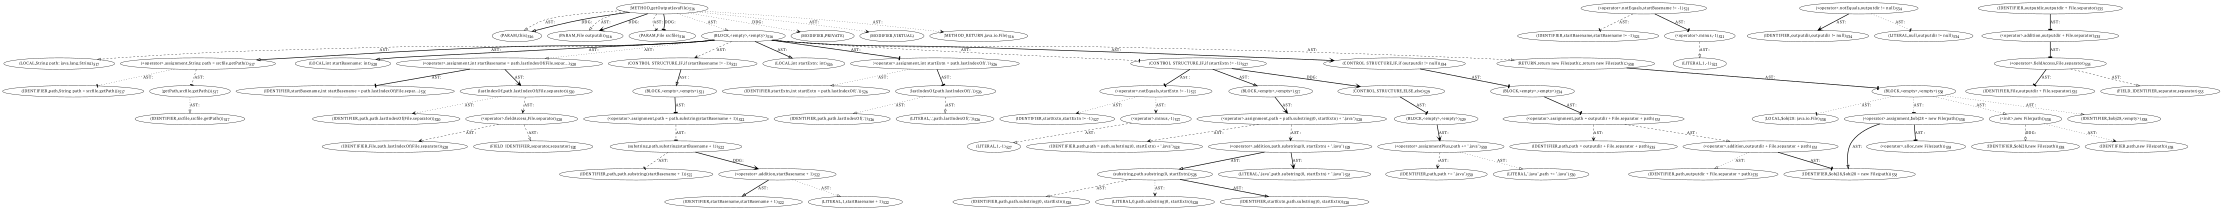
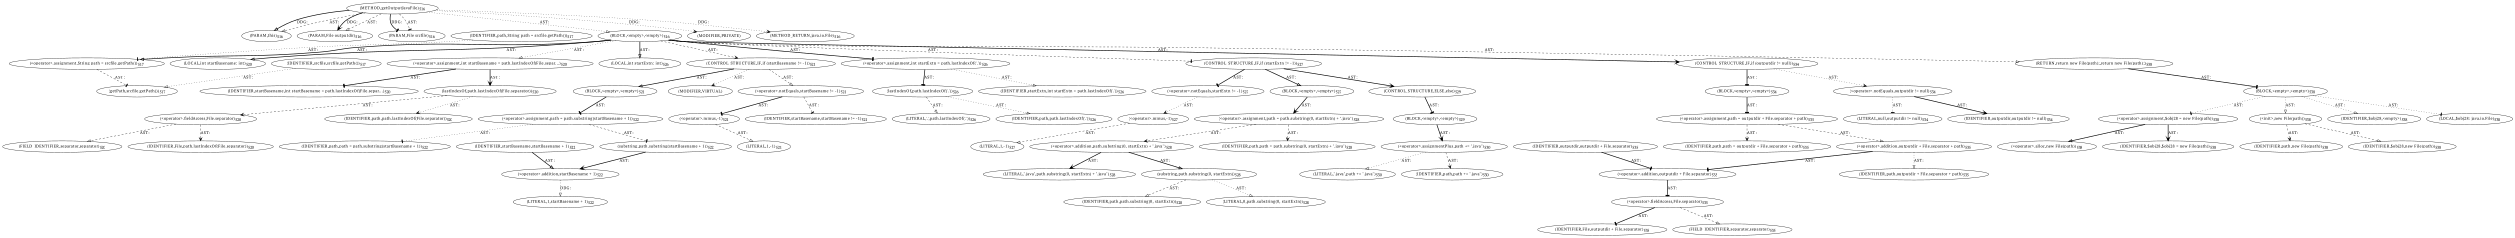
  digraph {
    fontname="PT Serif"
    node [fontname="PT Serif"]
    edge [arrowhead=onormal fontname="PT Serif" style=bold]
    n1 [label=<(METHOD,getOutputJavaFile)<SUB>516</SUB>>]
    n2 [label=<(PARAM,this)<SUB>516</SUB>>]
    n3 [label=<(PARAM,File outputdir)<SUB>516</SUB>>]
    n4 [label=<(PARAM,File srcfile)<SUB>516</SUB>>]
    n5 [label=<(BLOCK,&lt;empty&gt;,&lt;empty&gt;)<SUB>516</SUB>>]
    n6 [label=<(MODIFIER,PRIVATE)>]
    n7 [label=<(MODIFIER,VIRTUAL)>]
    n8 [label=<(METHOD_RETURN,java.io.File)<SUB>516</SUB>>]
-   n9 [label=<(LOCAL,String path: java.lang.String)<SUB>517</SUB>>]
    n10 [label=<(&lt;operator&gt;.assignment,String path = srcfile.getPath())<SUB>517</SUB>>]
    n11 [label=<(LOCAL,int startBasename: int)<SUB>520</SUB>>]
    n12 [label=<(&lt;operator&gt;.assignment,int startBasename = path.lastIndexOf(File.separ...)<SUB>520</SUB>>]
    n13 [label=<(CONTROL_STRUCTURE,IF,if (startBasename != -1))<SUB>521</SUB>>]
    n14 [label=<(LOCAL,int startExtn: int)<SUB>526</SUB>>]
    n15 [label=<(&lt;operator&gt;.assignment,int startExtn = path.lastIndexOf('.'))<SUB>526</SUB>>]
    n16 [label=<(CONTROL_STRUCTURE,IF,if (startExtn != -1))<SUB>527</SUB>>]
    n17 [label=<(CONTROL_STRUCTURE,IF,if (outputdir != null))<SUB>534</SUB>>]
    n18 [label=<(RETURN,return new File(path);,return new File(path);)<SUB>538</SUB>>]
    n19 [label=<(IDENTIFIER,path,String path = srcfile.getPath())<SUB>517</SUB>>]
    n20 [label=<(getPath,srcfile.getPath())<SUB>517</SUB>>]
    n21 [label=<(IDENTIFIER,startBasename,int startBasename = path.lastIndexOf(File.separ...)<SUB>520</SUB>>]
    n22 [label=<(lastIndexOf,path.lastIndexOf(File.separator))<SUB>520</SUB>>]
    n23 [label=<(&lt;operator&gt;.notEquals,startBasename != -1)<SUB>521</SUB>>]
    n24 [label=<(BLOCK,&lt;empty&gt;,&lt;empty&gt;)<SUB>521</SUB>>]
    n25 [label=<(IDENTIFIER,startExtn,int startExtn = path.lastIndexOf('.'))<SUB>526</SUB>>]
    n26 [label=<(lastIndexOf,path.lastIndexOf('.'))<SUB>526</SUB>>]
    n27 [label=<(&lt;operator&gt;.notEquals,startExtn != -1)<SUB>527</SUB>>]
    n28 [label=<(BLOCK,&lt;empty&gt;,&lt;empty&gt;)<SUB>527</SUB>>]
    n29 [label=<(CONTROL_STRUCTURE,ELSE,else)<SUB>529</SUB>>]
    n30 [label=<(&lt;operator&gt;.notEquals,outputdir != null)<SUB>534</SUB>>]
    n31 [label=<(BLOCK,&lt;empty&gt;,&lt;empty&gt;)<SUB>534</SUB>>]
    n32 [label=<(BLOCK,&lt;empty&gt;,&lt;empty&gt;)<SUB>538</SUB>>]
    n33 [label=<(IDENTIFIER,srcfile,srcfile.getPath())<SUB>517</SUB>>]
    n34 [label=<(IDENTIFIER,path,path.lastIndexOf(File.separator))<SUB>520</SUB>>]
    n35 [label=<(&lt;operator&gt;.fieldAccess,File.separator)<SUB>520</SUB>>]
    n36 [label=<(IDENTIFIER,File,path.lastIndexOf(File.separator))<SUB>520</SUB>>]
    n37 [label=<(FIELD_IDENTIFIER,separator,separator)<SUB>520</SUB>>]
    n38 [label=<(IDENTIFIER,startBasename,startBasename != -1)<SUB>521</SUB>>]
    n39 [label=<(&lt;operator&gt;.minus,-1)<SUB>521</SUB>>]
    n40 [label=<(&lt;operator&gt;.assignment,path = path.substring(startBasename + 1))<SUB>522</SUB>>]
    n41 [label=<(LITERAL,1,-1)<SUB>521</SUB>>]
+   n42 [label=<(IDENTIFIER,path,path = path.substring(startBasename + 1))<SUB>522</SUB>>]
    n43 [label=<(substring,path.substring(startBasename + 1))<SUB>522</SUB>>]
-   n44 [label=<(IDENTIFIER,path,path.substring(startBasename + 1))<SUB>522</SUB>>]
    n45 [label=<(&lt;operator&gt;.addition,startBasename + 1)<SUB>522</SUB>>]
    n46 [label=<(IDENTIFIER,startBasename,startBasename + 1)<SUB>522</SUB>>]
    n47 [label=<(LITERAL,1,startBasename + 1)<SUB>522</SUB>>]
    n48 [label=<(IDENTIFIER,path,path.lastIndexOf('.'))<SUB>526</SUB>>]
    n49 [label=<(LITERAL,'.',path.lastIndexOf('.'))<SUB>526</SUB>>]
-   n50 [label=<(IDENTIFIER,startExtn,startExtn != -1)<SUB>527</SUB>>]
    n51 [label=<(&lt;operator&gt;.minus,-1)<SUB>527</SUB>>]
    n52 [label=<(&lt;operator&gt;.assignment,path = path.substring(0, startExtn) + &quot;.java&quot;)<SUB>528</SUB>>]
    n53 [label=<(BLOCK,&lt;empty&gt;,&lt;empty&gt;)<SUB>529</SUB>>]
    n54 [label=<(LITERAL,1,-1)<SUB>527</SUB>>]
    n55 [label=<(IDENTIFIER,path,path = path.substring(0, startExtn) + &quot;.java&quot;)<SUB>528</SUB>>]
    n56 [label=<(&lt;operator&gt;.addition,path.substring(0, startExtn) + &quot;.java&quot;)<SUB>528</SUB>>]
    n57 [label=<(substring,path.substring(0, startExtn))<SUB>528</SUB>>]
    n58 [label=<(LITERAL,&quot;.java&quot;,path.substring(0, startExtn) + &quot;.java&quot;)<SUB>528</SUB>>]
    n59 [label=<(IDENTIFIER,path,path.substring(0, startExtn))<SUB>528</SUB>>]
    n60 [label=<(LITERAL,0,path.substring(0, startExtn))<SUB>528</SUB>>]
-   n61 [label=<(IDENTIFIER,startExtn,path.substring(0, startExtn))<SUB>528</SUB>>]
    n62 [label=<(&lt;operator&gt;.assignmentPlus,path += &quot;.java&quot;)<SUB>530</SUB>>]
    n63 [label=<(IDENTIFIER,path,path += &quot;.java&quot;)<SUB>530</SUB>>]
    n64 [label=<(LITERAL,&quot;.java&quot;,path += &quot;.java&quot;)<SUB>530</SUB>>]
    n65 [label=<(IDENTIFIER,outputdir,outputdir != null)<SUB>534</SUB>>]
    n66 [label=<(LITERAL,null,outputdir != null)<SUB>534</SUB>>]
    n67 [label=<(&lt;operator&gt;.assignment,path = outputdir + File.separator + path)<SUB>535</SUB>>]
    n68 [label=<(IDENTIFIER,path,path = outputdir + File.separator + path)<SUB>535</SUB>>]
    n69 [label=<(&lt;operator&gt;.addition,outputdir + File.separator + path)<SUB>535</SUB>>]
    n70 [label=<(&lt;operator&gt;.addition,outputdir + File.separator)<SUB>535</SUB>>]
    n71 [label=<(IDENTIFIER,path,outputdir + File.separator + path)<SUB>535</SUB>>]
    n72 [label=<(&lt;operator&gt;.fieldAccess,File.separator)<SUB>535</SUB>>]
    n73 [label=<(IDENTIFIER,outputdir,outputdir + File.separator)<SUB>535</SUB>>]
    n74 [label=<(IDENTIFIER,File,outputdir + File.separator)<SUB>535</SUB>>]
    n75 [label=<(FIELD_IDENTIFIER,separator,separator)<SUB>535</SUB>>]
    n76 [label=<(LOCAL,$obj28: java.io.File)<SUB>538</SUB>>]
    n77 [label=<(&lt;operator&gt;.assignment,$obj28 = new File(path))<SUB>538</SUB>>]
    n78 [label=<(&lt;init&gt;,new File(path))<SUB>538</SUB>>]
    n79 [label=<(IDENTIFIER,$obj28,&lt;empty&gt;)<SUB>538</SUB>>]
    n80 [label=<(IDENTIFIER,$obj28,$obj28 = new File(path))<SUB>538</SUB>>]
    n81 [label=<(&lt;operator&gt;.alloc,new File(path))<SUB>538</SUB>>]
    n82 [label=<(IDENTIFIER,$obj28,new File(path))<SUB>538</SUB>>]
    n83 [label=<(IDENTIFIER,path,new File(path))<SUB>538</SUB>>]
    n1 -> n2 [label="AST: " style=dashed]
    n1 -> n2 [label="DDG: "]
    n1 -> n3 [label="AST: " style=dashed]
    n1 -> n3 [arrowhead=vee label="DDG: "]
    n1 -> n4 [arrowhead=tee label="AST: " style=dashed]
    n1 -> n4 [arrowhead=tee label="DDG: "]
    n1 -> n5 [label="AST: " style=dotted]
    n1 -> n6 [arrowhead=vee label="DDG: " style=dotted]
-   n1 -> n7 [arrowhead=vee label="AST: " style=dotted]
-   n1 -> n8 [arrowhead=vee label="AST: " style=dotted]
-   n5 -> n9 [label="AST: " style=dashed]
+   n13 -> n7 [arrowhead=vee label="AST: " style=dotted]
+   n1 -> n8 [arrowhead=vee label="DDG: " style=dotted]
    n5 -> n10 [label="AST: "]
    n5 -> n11 [label="AST: "]
    n5 -> n12 [label="AST: " style=dotted]
    n5 -> n13 [arrowhead=vee label="AST: " style=dashed]
    n5 -> n14 [label="AST: "]
    n5 -> n15 [arrowhead=tee label="AST: "]
    n5 -> n16 [arrowhead=tee label="AST: " style=dashed]
    n5 -> n17 [arrowhead=vee label="AST: "]
    n5 -> n18 [label="AST: " style=dashed]
-   n10 -> n19 [arrowhead=tee label="AST: " style=dotted]
+   n19 -> n10 [arrowhead=tee label="AST: " style=dotted]
    n10 -> n20 [arrowhead=tee label="AST: " style=dashed]
    n12 -> n21 [arrowhead=tee label="AST: "]
    n12 -> n22 [arrowhead=vee label="AST: "]
+   n13 -> n23 [label="AST: " style=dashed]
    n13 -> n24 [label="AST: "]
    n15 -> n25 [label="AST: " style=dotted]
    n15 -> n26 [arrowhead=tee label="AST: "]
    n16 -> n27 [arrowhead=tee label="AST: "]
    n16 -> n28 [label="AST: "]
-   n16 -> n29 [arrowhead=vee label="DDG: "]
+   n16 -> n29 [arrowhead=vee label="AST: "]
+   n17 -> n30 [arrowhead=vee label="AST: " style=dotted]
    n17 -> n31 [arrowhead=tee label="AST: "]
    n18 -> n32 [arrowhead=tee label="AST: "]
-   n20 -> n33 [label="AST: " style=dotted]
+   n33 -> n20 [label="AST: " style=dotted]
    n22 -> n34 [arrowhead=vee label="AST: " style=dotted]
    n22 -> n35 [arrowhead=vee label="AST: " style=dashed]
    n23 -> n38 [arrowhead=tee label="AST: " style=dashed]
    n23 -> n39 [arrowhead=tee label="AST: "]
    n24 -> n40 [arrowhead=tee label="AST: "]
    n26 -> n48 [label="AST: " style=dotted]
    n26 -> n49 [label="AST: " style=dashed]
-   n27 -> n50 [arrowhead=vee label="AST: " style=dotted]
    n27 -> n51 [arrowhead=vee label="AST: " style=dotted]
    n28 -> n52 [arrowhead=vee label="AST: "]
    n29 -> n53 [arrowhead=tee label="AST: "]
    n30 -> n65 [arrowhead=vee label="AST: "]
    n30 -> n66 [arrowhead=tee label="AST: " style=dotted]
    n31 -> n67 [arrowhead=tee label="AST: "]
    n32 -> n76 [arrowhead=tee label="AST: " style=dotted]
    n32 -> n77 [arrowhead=tee label="AST: " style=dotted]
    n32 -> n78 [label="AST: " style=dotted]
    n32 -> n79 [label="AST: " style=dotted]
    n35 -> n36 [arrowhead=vee label="AST: " style=dashed]
    n35 -> n37 [label="AST: " style=dashed]
    n39 -> n41 [label="AST: " style=dashed]
+   n40 -> n42 [arrowhead=tee label="AST: " style=dotted]
    n40 -> n43 [arrowhead=tee label="AST: " style=dashed]
-   n43 -> n44 [arrowhead=tee label="AST: " style=dashed]
-   n43 -> n45 [arrowhead=vee label="DDG: "]
-   n45 -> n46 [label="AST: "]
-   n45 -> n47 [label="AST: " style=dotted]
+   n43 -> n45 [arrowhead=vee label="AST: "]
+   n46 -> n45 [label="AST: "]
+   n45 -> n47 [label="DDG: " style=dotted]
    n51 -> n54 [label="AST: " style=dashed]
    n52 -> n55 [arrowhead=vee label="AST: " style=dashed]
    n52 -> n56 [arrowhead=vee label="AST: " style=dashed]
    n53 -> n62 [arrowhead=vee label="AST: "]
    n56 -> n57 [label="AST: "]
    n56 -> n58 [arrowhead=vee label="AST: "]
    n57 -> n59 [label="AST: " style=dashed]
-   n57 -> n60 [arrowhead=vee label="AST: " style=dotted]
-   n57 -> n61 [label="AST: "]
+   n57 -> n60 [label="AST: " style=dotted]
    n62 -> n63 [arrowhead=vee label="AST: " style=dashed]
    n62 -> n64 [label="AST: " style=dotted]
    n67 -> n68 [arrowhead=vee label="AST: " style=dashed]
    n67 -> n69 [label="AST: " style=dashed]
-   n69 -> n80 [arrowhead=tee label="AST: "]
+   n69 -> n70 [arrowhead=tee label="AST: "]
    n69 -> n71 [label="AST: " style=dotted]
    n70 -> n72 [arrowhead=tee label="AST: "]
    n72 -> n74 [arrowhead=tee label="AST: "]
    n72 -> n75 [label="AST: " style=dashed]
    n73 -> n70 [arrowhead=tee label="AST: "]
-   n77 -> n80 [label="AST: "]
-   n77 -> n81 [arrowhead=tee label="AST: "]
-   n78 -> n82 [label="DDG: " style=dashed]
-   n78 -> n83 [arrowhead=vee label="AST: " style=dotted]
+   n77 -> n80 [arrowhead=vee label="AST: "]
+   n77 -> n81 [label="AST: "]
+   n78 -> n82 [label="AST: " style=dashed]
+   n78 -> n83 [arrowhead=vee label="AST: " style=dashed]
  }
